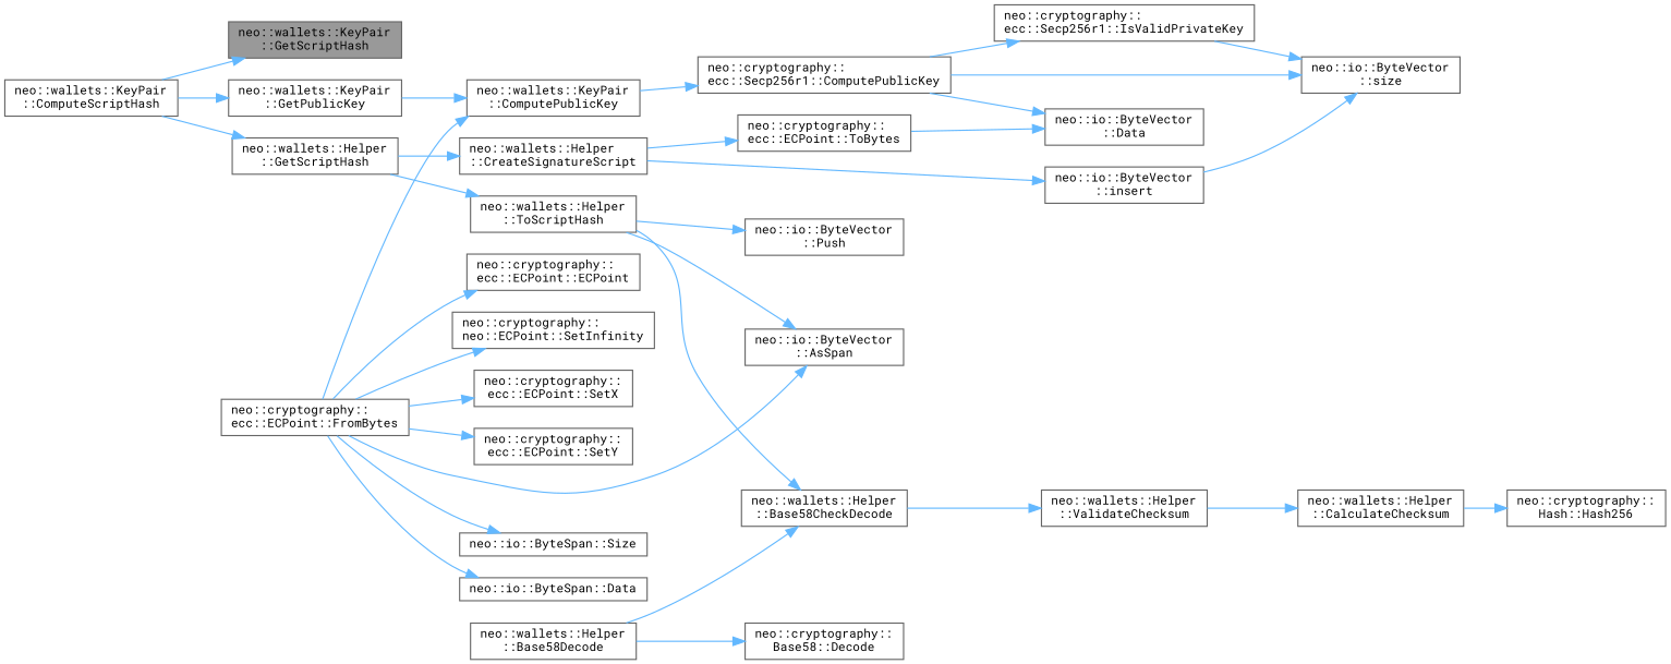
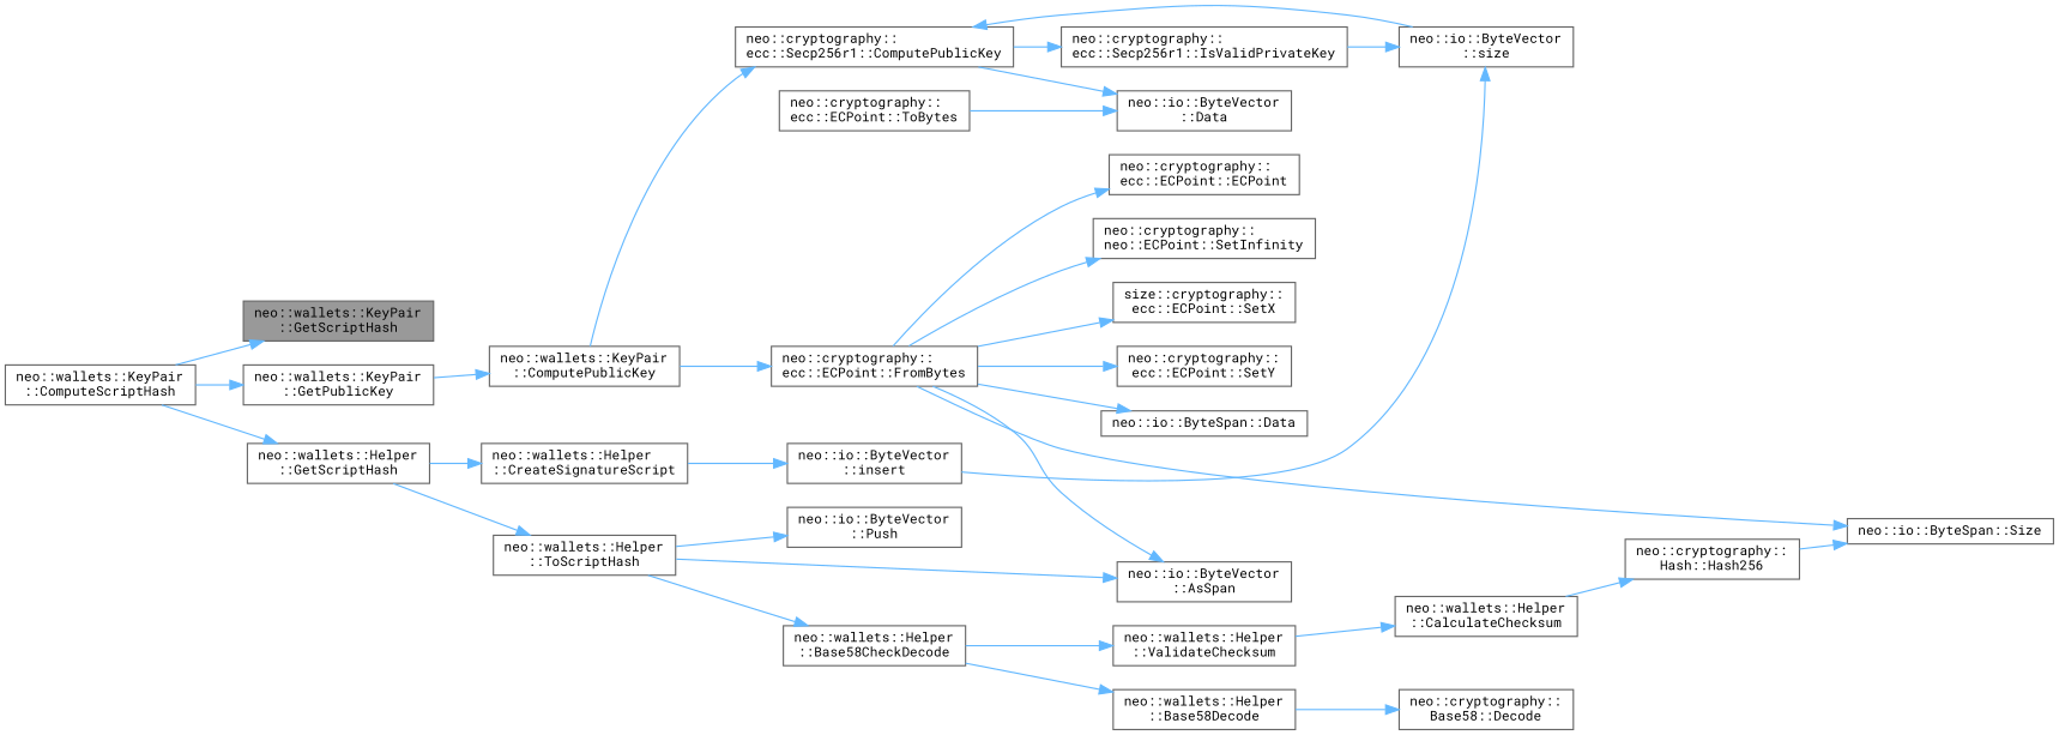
  digraph {
    fontname="Roboto Mono"
    rankdir=LR
    node [color=grey40 fillcolor=white fontname="Roboto Mono" fontsize=10 shape=box style=filled]
    edge [color=steelblue1 fontname="Roboto Mono" fontsize=10 labelfontname=Helvetica labelfontsize=10 style=solid]
    n1 [color=gray40 fillcolor=grey60 fontcolor=black height=0.2 label="neo::wallets::KeyPair\l::GetScriptHash" width=0.4]
    n2 [height=0.2 label="neo::wallets::KeyPair\l::ComputeScriptHash" width=0.4]
    n3 [height=0.2 label="neo::wallets::KeyPair\l::GetPublicKey" width=0.4]
    n4 [height=0.2 label="neo::wallets::Helper\l::GetScriptHash" width=0.4]
    n5 [height=0.2 label="neo::wallets::KeyPair\l::ComputePublicKey" width=0.4]
    n6 [height=0.2 label="neo::wallets::Helper\l::CreateSignatureScript" width=0.4]
    n7 [height=0.2 label="neo::wallets::Helper\l::ToScriptHash" width=0.4]
    n8 [height=0.2 label="neo::cryptography::\lecc::Secp256r1::ComputePublicKey" width=0.4]
    n9 [height=0.2 label="neo::cryptography::\lecc::ECPoint::FromBytes" width=0.4]
    n10 [height=0.2 label="neo::cryptography::\lecc::Secp256r1::IsValidPrivateKey" width=0.4]
    n11 [height=0.2 label="neo::io::ByteVector\l::size" width=0.4]
    n12 [height=0.2 label="neo::io::ByteVector\l::Data" width=0.4]
    n13 [height=0.2 label="neo::io::ByteVector\l::AsSpan" width=0.4]
    n14 [height=0.2 label="neo::io::ByteSpan::Data" width=0.4]
    n15 [height=0.2 label="neo::cryptography::\lecc::ECPoint::ECPoint" width=0.4]
    n16 [height=0.2 label="neo::cryptography::\lneo::ECPoint::SetInfinity" width=0.4]
-   n17 [height=0.2 label="neo::cryptography::\lecc::ECPoint::SetX" width=0.4]
+   n17 [height=0.2 label="size::cryptography::\lecc::ECPoint::SetX" width=0.4]
    n18 [height=0.2 label="neo::cryptography::\lecc::ECPoint::SetY" width=0.4]
    n19 [height=0.2 label="neo::io::ByteSpan::Size" width=0.4]
    n20 [height=0.2 label="neo::io::ByteVector\l::insert" width=0.4]
    n21 [height=0.2 label="neo::cryptography::\lecc::ECPoint::ToBytes" width=0.4]
    n22 [height=0.2 label="neo::wallets::Helper\l::Base58CheckDecode" width=0.4]
    n23 [height=0.2 label="neo::io::ByteVector\l::Push" width=0.4]
    n24 [height=0.2 label="neo::wallets::Helper\l::Base58Decode" width=0.4]
    n25 [height=0.2 label="neo::wallets::Helper\l::ValidateChecksum" width=0.4]
    n26 [height=0.2 label="neo::cryptography::\lBase58::Decode" width=0.4]
    n27 [height=0.2 label="neo::wallets::Helper\l::CalculateChecksum" width=0.4]
    n28 [height=0.2 label="neo::cryptography::\lHash::Hash256" width=0.4]
    n2 -> n1
    n2 -> n3
    n2 -> n4
    n3 -> n5
    n4 -> n6
    n4 -> n7
    n5 -> n8
-   n9 -> n5
+   n5 -> n9
    n6 -> n20
-   n6 -> n21
    n7 -> n13
    n7 -> n22
    n7 -> n23
    n8 -> n10
-   n8 -> n11
+   n11 -> n8
    n8 -> n12
    n9 -> n13
    n9 -> n14
    n9 -> n15
    n9 -> n16
    n9 -> n17
    n9 -> n18
    n9 -> n19
    n10 -> n11
    n20 -> n11
    n21 -> n12
-   n24 -> n22
+   n22 -> n24
    n22 -> n25
    n24 -> n26
    n25 -> n27
    n27 -> n28
+   n28 -> n19
  }
